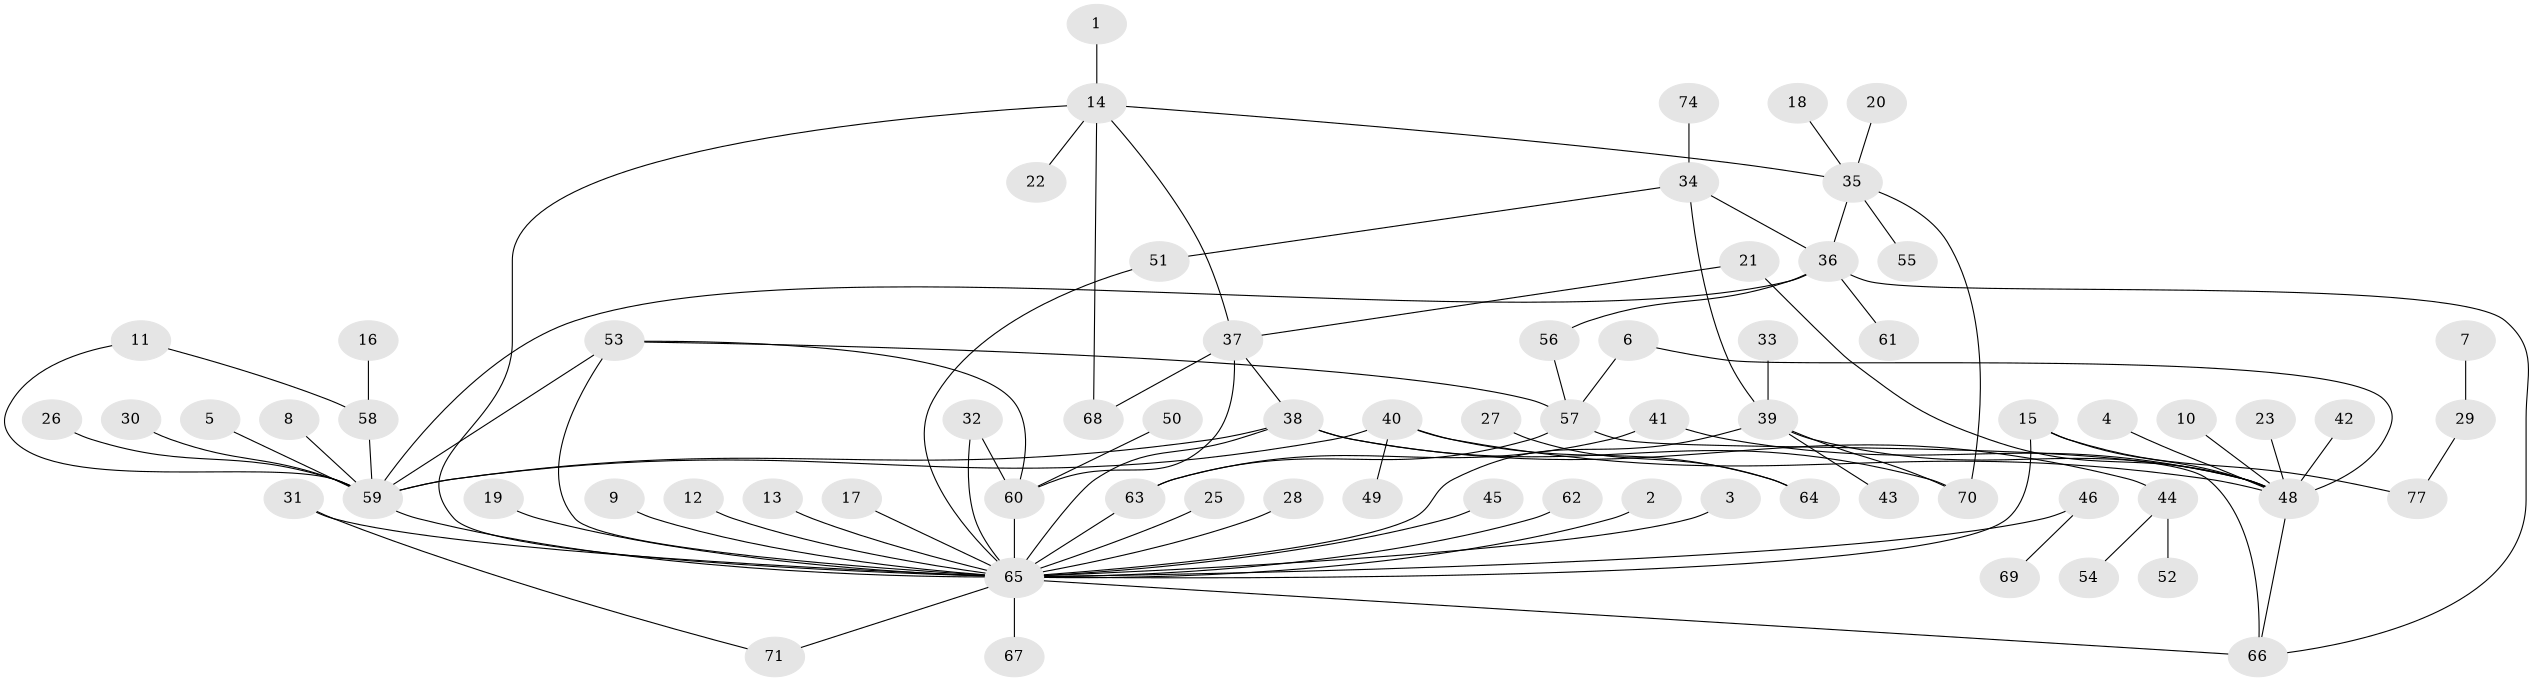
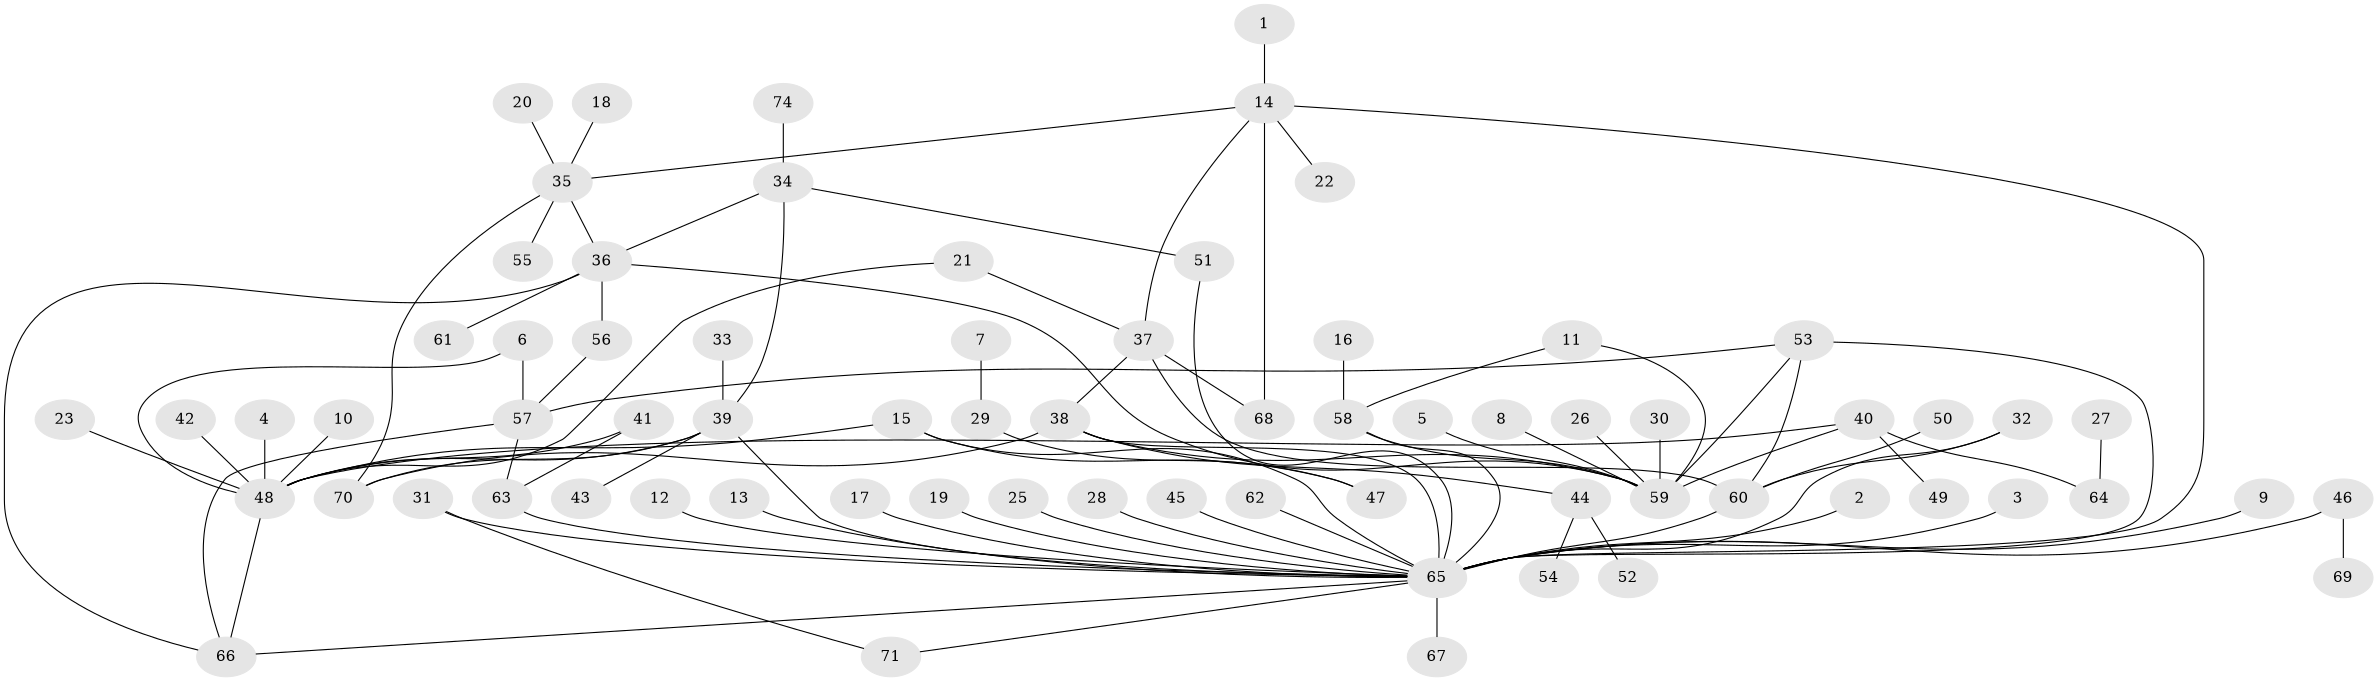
  graph {
    node [color=gray90 style=filled]
    edge [weight=1.0]
    1
    14
    65
    37
    22
    35
    68
    2
    71
    66
    67
    3
    4
    48
    5
    59
    6
    57
    63
    7
    29
    60
    38
    8
    9
    10
    11
    58
    12
    13
    36
    55
    70
    15
-   47 [label=77]
+   47
    16
    17
    18
    19
    20
    21
    23
    n43 [label=74]
    34
    39
    51
    25
    26
    27
    64
    28
    30
    31
    32
    33
    43
    56
    61
    44
    52
    54
    40
    49
    41
    42
    45
    46
    69
    50
    53
    62
    1 -- 14
    14 -- 65
    14 -- 37
    14 -- 22
    14 -- 35
    14 -- 68
    65 -- 71
    65 -- 66
    65 -- 67
    37 -- 68
    37 -- 60
    37 -- 38
    35 -- 36
    35 -- 55
    35 -- 70
    2 -- 65
    3 -- 65
    4 -- 48
    48 -- 66
    5 -- 59
-   59 -- 65 [weight=2.0]
+   58 -- 65 [weight=2.0]
    6 -- 48
    6 -- 57
    57 -- 66
    57 -- 63
    63 -- 65
    7 -- 29
    29 -- 47
    60 -- 65 [weight=2.0]
    38 -- 65 [weight=2.0]
    38 -- 59
    38 -- 70
    38 -- 44
    8 -- 59
    9 -- 65
    10 -- 48
    11 -- 59
    11 -- 58
    58 -- 59
    12 -- 65
    13 -- 65
    36 -- 66
    36 -- 59
    36 -- 56
    36 -- 61
    15 -- 65
    15 -- 48
    15 -- 47
    16 -- 58
    17 -- 65
    18 -- 35
    19 -- 65
    20 -- 35
    21 -- 37
    21 -- 48
    23 -- 48
    n43 -- 34
    34 -- 36
    34 -- 39
    34 -- 51
    39 -- 65
    39 -- 48
    39 -- 70
    39 -- 43
    51 -- 65
    25 -- 65
    26 -- 59
    27 -- 64
    28 -- 65
    30 -- 59
    31 -- 65
    31 -- 71
    32 -- 65
    32 -- 60
    33 -- 39
    56 -- 57
    44 -- 52
    44 -- 54
    40 -- 48
    40 -- 59
    40 -- 64
    40 -- 49
    41 -- 48
    41 -- 63
    42 -- 48
    45 -- 65
    46 -- 65
    46 -- 69
    50 -- 60
    53 -- 65 [weight=2.0]
    53 -- 59
    53 -- 57
    53 -- 60
    62 -- 65
  }
